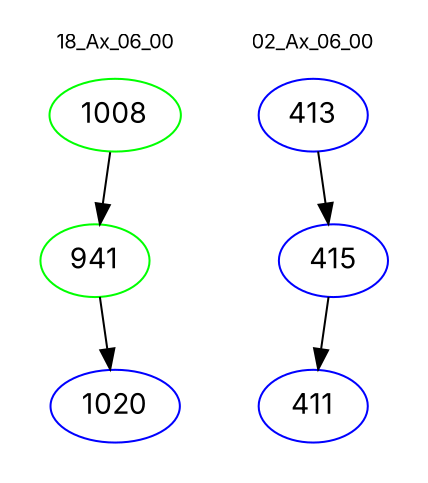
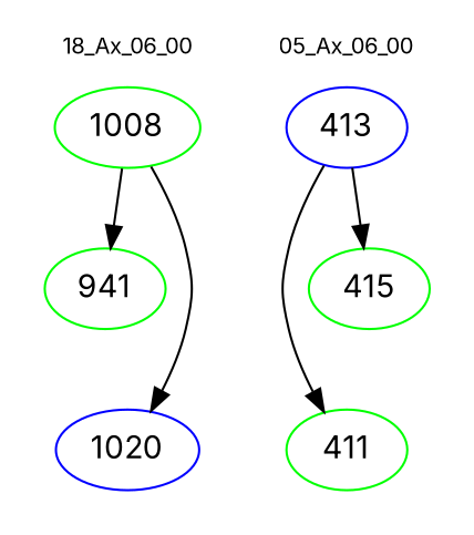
  digraph {
    fontname=Inter
    node [color=green fontname=Inter]
    edge [color=black fontname=Inter]
    n1 [label=1008]
    n2 [label=941]
    n3 [color=blue label=1020]
    n4 [color=blue label=413]
-   n5 [color=blue label=411]
-   n6 [color=blue label=415]
+   n5 [label=411]
+   n6 [label=415]
    subgraph cluster_1 {
      color=white
      fontsize=10
      label="18_Ax_06_00"
      n1
      n2
      n3
    }
    subgraph cluster_2 {
      color=white
      fontsize=10
-     label="02_Ax_06_00"
+     label="05_Ax_06_00"
      n4
      n5
      n6
    }
    n1 -> n2
-   n2 -> n3
-   n6 -> n5
+   n1 -> n3
+   n4 -> n5
    n4 -> n6
  }
